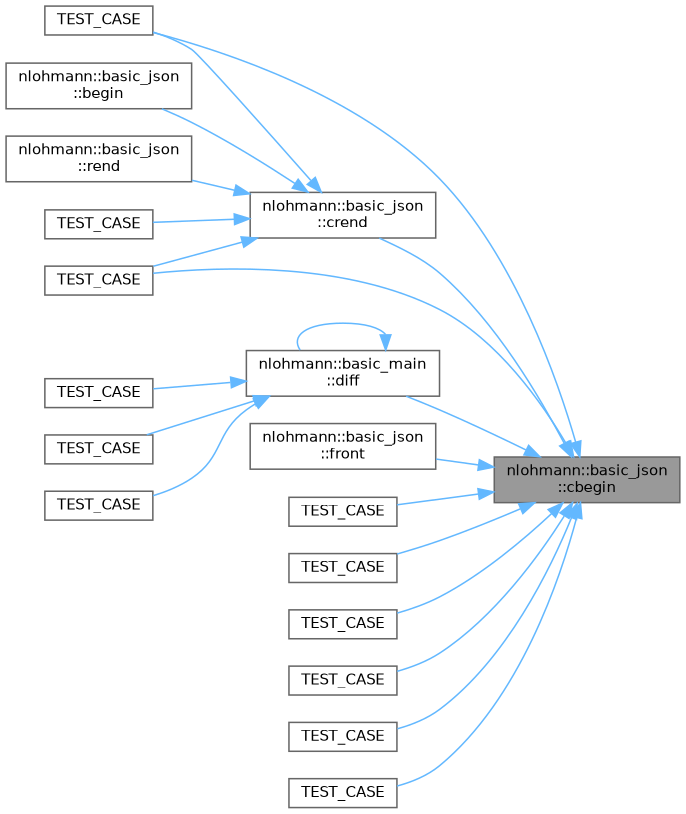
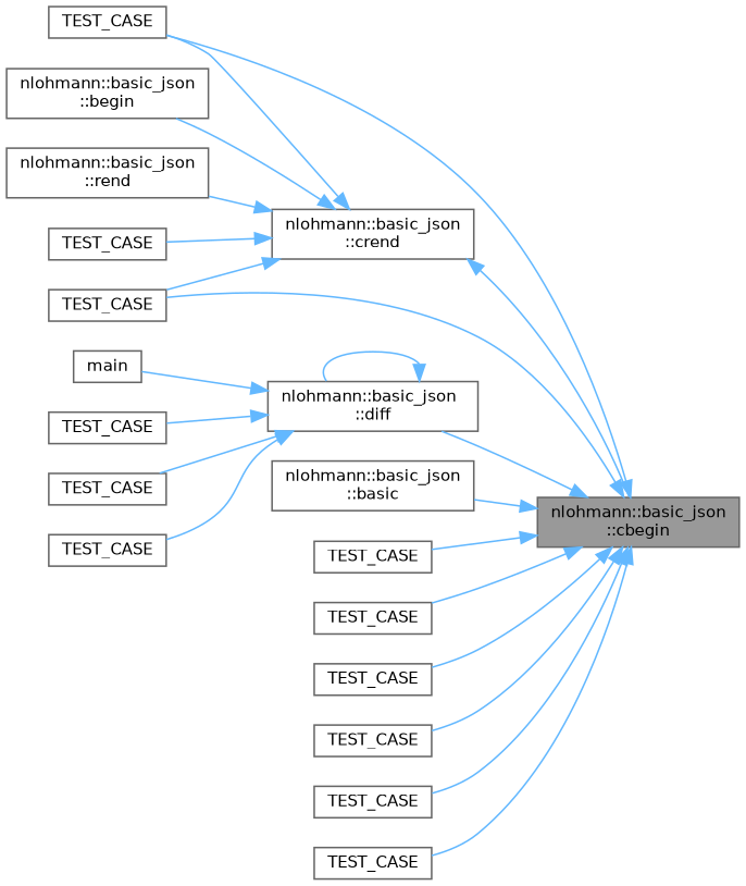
  digraph {
    rankdir=RL
    node [color=grey40 fillcolor=white fontname=Helvetica fontsize=10 shape=box style=filled]
    edge [color=steelblue1 dir=back fontname=Helvetica fontsize=10 labelfontname=Helvetica labelfontsize=10 style=solid]
    n1 [color=gray40 fillcolor=grey60 fontcolor=black height=0.2 label="nlohmann::basic_json\l::cbegin" width=0.4]
    n2 [height=0.2 label="nlohmann::basic_json\l::crend" width=0.4]
    n3 [height=0.2 label=TEST_CASE width=0.4]
    n4 [height=0.2 label=TEST_CASE width=0.4]
-   n5 [height=0.2 label="nlohmann::basic_main\l::diff" width=0.4]
-   n6 [height=0.2 label="nlohmann::basic_json\l::front" width=0.4]
+   n5 [height=0.2 label="nlohmann::basic_json\l::diff" width=0.4]
+   n6 [height=0.2 label="nlohmann::basic_json\l::basic" width=0.4]
    n7 [height=0.2 label=TEST_CASE width=0.4]
    n8 [height=0.2 label=TEST_CASE width=0.4]
    n9 [height=0.2 label=TEST_CASE width=0.4]
    n10 [height=0.2 label=TEST_CASE width=0.4]
    n11 [height=0.2 label=TEST_CASE width=0.4]
    n12 [height=0.2 label=TEST_CASE width=0.4]
    n13 [height=0.2 label="nlohmann::basic_json\l::begin" width=0.4]
    n14 [height=0.2 label="nlohmann::basic_json\l::rend" width=0.4]
    n15 [height=0.2 label=TEST_CASE width=0.4]
+   n16 [height=0.2 label=main width=0.4]
    n17 [height=0.2 label=TEST_CASE width=0.4]
    n18 [height=0.2 label=TEST_CASE width=0.4]
    n19 [height=0.2 label=TEST_CASE width=0.4]
-   n1 -> n2
+   n2 -> n1
    n1 -> n3
    n1 -> n4
    n1 -> n5
    n1 -> n6
    n1 -> n7
    n1 -> n8
    n1 -> n9
    n1 -> n10
    n1 -> n11
    n1 -> n12
    n2 -> n3
    n2 -> n4
    n2 -> n13
    n2 -> n14
    n2 -> n15
    n5 -> n5
+   n5 -> n16
    n5 -> n17
    n5 -> n18
    n5 -> n19
  }
